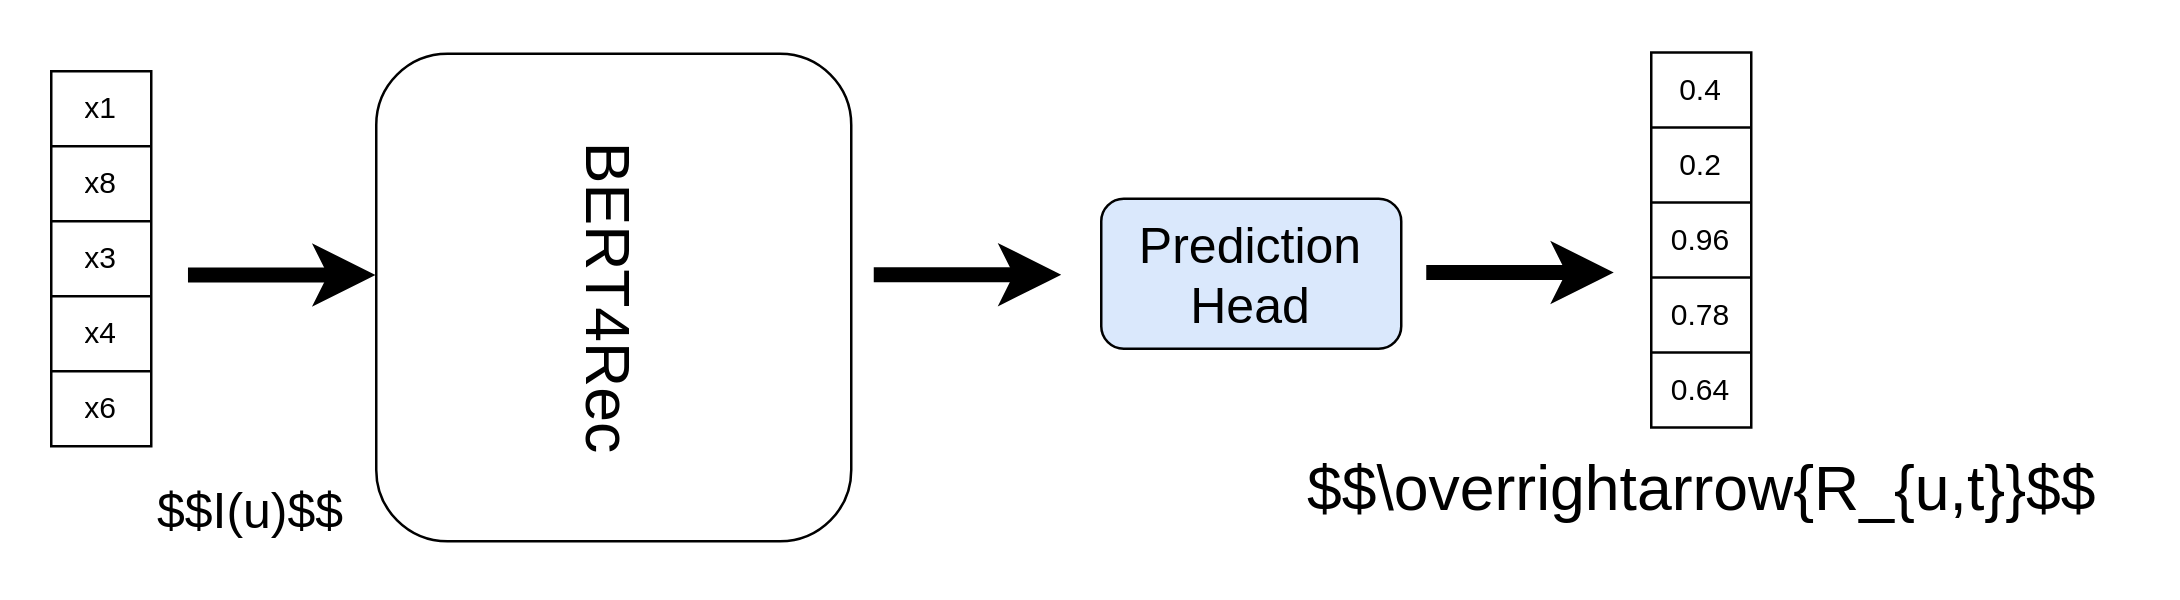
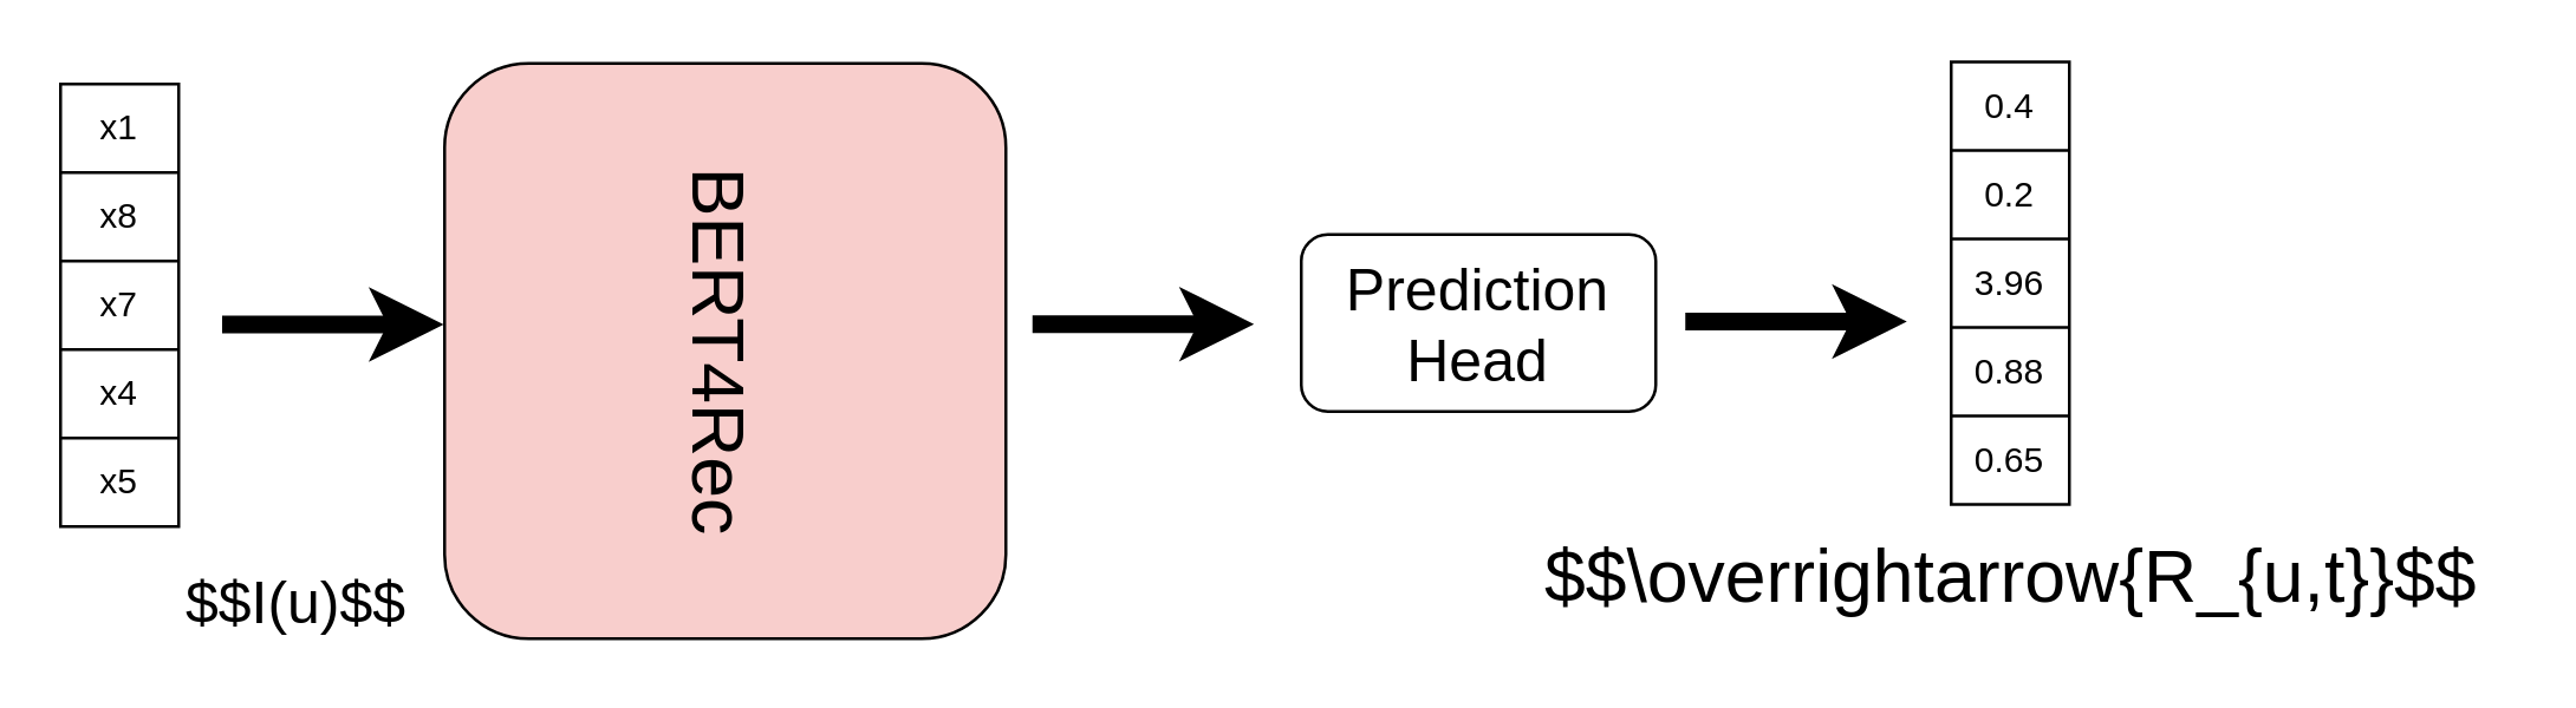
  <mxCell id="0" />
  <mxCell id="1" parent="0" />
- <mxCell id="2" value="&lt;font style=&quot;font-size: 25px;&quot;&gt;BERT4Rec&lt;/font&gt;" style="rounded=1;whiteSpace=wrap;html=1;rotation=90;" vertex="1" parent="1"><mxGeometry x="147.5" y="23.5" width="195" height="190" as="geometry" /></mxCell>
+ <mxCell id="2" value="&lt;font style=&quot;font-size: 25px;&quot;&gt;BERT4Rec&lt;/font&gt;" style="rounded=1;whiteSpace=wrap;html=1;rotation=90;fillColor=#f8cecc;" vertex="1" parent="1"><mxGeometry x="147.5" y="23.5" width="195" height="190" as="geometry" /></mxCell>
  <mxCell id="3" value="" style="endArrow=classic;html=1;rounded=0;entryX=0.5;entryY=1;entryDx=0;entryDy=0;strokeWidth=6;" edge="1" parent="1"><mxGeometry width="50" height="50" relative="1" as="geometry"><mxPoint x="74.69" y="109.5" as="sourcePoint" /><mxPoint x="149.69" y="109.5" as="targetPoint" /></mxGeometry></mxCell>
  <mxCell id="4" value="" style="shape=table;startSize=0;container=1;collapsible=0;childLayout=tableLayout;" vertex="1" parent="1"><mxGeometry x="660" y="20.5" width="40" height="150" as="geometry" /></mxCell>
  <mxCell id="5" value="" style="shape=tableRow;horizontal=0;startSize=0;swimlaneHead=0;swimlaneBody=0;strokeColor=inherit;top=0;left=0;bottom=0;right=0;collapsible=0;dropTarget=0;fillColor=none;points=[[0,0.5],[1,0.5]];portConstraint=eastwest;" vertex="1" parent="4"><mxGeometry width="40" height="30" as="geometry" /></mxCell>
  <mxCell id="6" value="0.4" style="shape=partialRectangle;html=1;whiteSpace=wrap;connectable=0;strokeColor=inherit;overflow=hidden;fillColor=none;top=0;left=0;bottom=0;right=0;pointerEvents=1;" vertex="1" parent="5"><mxGeometry width="40" height="30" as="geometry"><mxRectangle width="40" height="30" as="alternateBounds" /></mxGeometry></mxCell>
  <mxCell id="7" value="" style="shape=tableRow;horizontal=0;startSize=0;swimlaneHead=0;swimlaneBody=0;strokeColor=inherit;top=0;left=0;bottom=0;right=0;collapsible=0;dropTarget=0;fillColor=none;points=[[0,0.5],[1,0.5]];portConstraint=eastwest;" vertex="1" parent="4"><mxGeometry y="30" width="40" height="30" as="geometry" /></mxCell>
  <mxCell id="8" value="0.2" style="shape=partialRectangle;html=1;whiteSpace=wrap;connectable=0;strokeColor=inherit;overflow=hidden;fillColor=none;top=0;left=0;bottom=0;right=0;pointerEvents=1;" vertex="1" parent="7"><mxGeometry width="40" height="30" as="geometry"><mxRectangle width="40" height="30" as="alternateBounds" /></mxGeometry></mxCell>
  <mxCell id="9" value="" style="shape=tableRow;horizontal=0;startSize=0;swimlaneHead=0;swimlaneBody=0;strokeColor=inherit;top=0;left=0;bottom=0;right=0;collapsible=0;dropTarget=0;fillColor=none;points=[[0,0.5],[1,0.5]];portConstraint=eastwest;" vertex="1" parent="4"><mxGeometry y="60" width="40" height="30" as="geometry" /></mxCell>
- <mxCell id="10" value="0.96" style="shape=partialRectangle;html=1;whiteSpace=wrap;connectable=0;strokeColor=inherit;overflow=hidden;fillColor=none;top=0;left=0;bottom=0;right=0;pointerEvents=1;" vertex="1" parent="9"><mxGeometry width="40" height="30" as="geometry"><mxRectangle width="40" height="30" as="alternateBounds" /></mxGeometry></mxCell>
+ <mxCell id="10" value="3.96" style="shape=partialRectangle;html=1;whiteSpace=wrap;connectable=0;strokeColor=inherit;overflow=hidden;fillColor=none;top=0;left=0;bottom=0;right=0;pointerEvents=1;" vertex="1" parent="9"><mxGeometry width="40" height="30" as="geometry"><mxRectangle width="40" height="30" as="alternateBounds" /></mxGeometry></mxCell>
  <mxCell id="11" value="" style="shape=tableRow;horizontal=0;startSize=0;swimlaneHead=0;swimlaneBody=0;strokeColor=inherit;top=0;left=0;bottom=0;right=0;collapsible=0;dropTarget=0;fillColor=none;points=[[0,0.5],[1,0.5]];portConstraint=eastwest;" vertex="1" parent="4"><mxGeometry y="90" width="40" height="30" as="geometry" /></mxCell>
- <mxCell id="12" value="0.78" style="shape=partialRectangle;html=1;whiteSpace=wrap;connectable=0;strokeColor=inherit;overflow=hidden;fillColor=none;top=0;left=0;bottom=0;right=0;pointerEvents=1;" vertex="1" parent="11"><mxGeometry width="40" height="30" as="geometry"><mxRectangle width="40" height="30" as="alternateBounds" /></mxGeometry></mxCell>
+ <mxCell id="12" value="0.88" style="shape=partialRectangle;html=1;whiteSpace=wrap;connectable=0;strokeColor=inherit;overflow=hidden;fillColor=none;top=0;left=0;bottom=0;right=0;pointerEvents=1;" vertex="1" parent="11"><mxGeometry width="40" height="30" as="geometry"><mxRectangle width="40" height="30" as="alternateBounds" /></mxGeometry></mxCell>
  <mxCell id="13" value="" style="shape=tableRow;horizontal=0;startSize=0;swimlaneHead=0;swimlaneBody=0;strokeColor=inherit;top=0;left=0;bottom=0;right=0;collapsible=0;dropTarget=0;fillColor=none;points=[[0,0.5],[1,0.5]];portConstraint=eastwest;" vertex="1" parent="4"><mxGeometry y="120" width="40" height="30" as="geometry" /></mxCell>
- <mxCell id="14" value="0.64" style="shape=partialRectangle;html=1;whiteSpace=wrap;connectable=0;strokeColor=inherit;overflow=hidden;fillColor=none;top=0;left=0;bottom=0;right=0;pointerEvents=1;" vertex="1" parent="13"><mxGeometry width="40" height="30" as="geometry"><mxRectangle width="40" height="30" as="alternateBounds" /></mxGeometry></mxCell>
+ <mxCell id="14" value="0.65" style="shape=partialRectangle;html=1;whiteSpace=wrap;connectable=0;strokeColor=inherit;overflow=hidden;fillColor=none;top=0;left=0;bottom=0;right=0;pointerEvents=1;" vertex="1" parent="13"><mxGeometry width="40" height="30" as="geometry"><mxRectangle width="40" height="30" as="alternateBounds" /></mxGeometry></mxCell>
  <mxCell id="15" value="" style="endArrow=classic;html=1;rounded=0;entryX=0.5;entryY=1;entryDx=0;entryDy=0;strokeWidth=6;" edge="1" parent="1"><mxGeometry width="50" height="50" relative="1" as="geometry"><mxPoint x="349" y="109.38" as="sourcePoint" /><mxPoint x="424" y="109.38" as="targetPoint" /></mxGeometry></mxCell>
  <mxCell id="16" value="$$\overrightarrow{R_{u,t}}$$" style="text;html=1;align=center;verticalAlign=middle;resizable=0;points=[];autosize=1;strokeColor=none;fillColor=none;fontSize=25;" vertex="1" parent="1"><mxGeometry x="510" y="173.5" width="340" height="40" as="geometry" /></mxCell>
  <mxCell id="17" value="$$I(u)$$" style="text;html=1;strokeColor=none;fillColor=none;align=center;verticalAlign=middle;whiteSpace=wrap;rounded=0;fontSize=20;" vertex="1" parent="1"><mxGeometry x="70" y="188" width="60" height="30" as="geometry" /></mxCell>
  <mxCell id="18" value="" style="shape=table;startSize=0;container=1;collapsible=0;childLayout=tableLayout;" vertex="1" parent="1"><mxGeometry x="20" y="28" width="40" height="150" as="geometry" /></mxCell>
  <mxCell id="19" value="" style="shape=tableRow;horizontal=0;startSize=0;swimlaneHead=0;swimlaneBody=0;strokeColor=inherit;top=0;left=0;bottom=0;right=0;collapsible=0;dropTarget=0;fillColor=none;points=[[0,0.5],[1,0.5]];portConstraint=eastwest;" vertex="1" parent="18"><mxGeometry width="40" height="30" as="geometry" /></mxCell>
  <mxCell id="20" value="x1" style="shape=partialRectangle;html=1;whiteSpace=wrap;connectable=0;strokeColor=inherit;overflow=hidden;fillColor=none;top=0;left=0;bottom=0;right=0;pointerEvents=1;" vertex="1" parent="19"><mxGeometry width="40" height="30" as="geometry"><mxRectangle width="40" height="30" as="alternateBounds" /></mxGeometry></mxCell>
  <mxCell id="21" value="" style="shape=tableRow;horizontal=0;startSize=0;swimlaneHead=0;swimlaneBody=0;strokeColor=inherit;top=0;left=0;bottom=0;right=0;collapsible=0;dropTarget=0;fillColor=none;points=[[0,0.5],[1,0.5]];portConstraint=eastwest;" vertex="1" parent="18"><mxGeometry y="30" width="40" height="30" as="geometry" /></mxCell>
  <mxCell id="22" value="x8" style="shape=partialRectangle;html=1;whiteSpace=wrap;connectable=0;strokeColor=inherit;overflow=hidden;fillColor=none;top=0;left=0;bottom=0;right=0;pointerEvents=1;" vertex="1" parent="21"><mxGeometry width="40" height="30" as="geometry"><mxRectangle width="40" height="30" as="alternateBounds" /></mxGeometry></mxCell>
  <mxCell id="23" value="" style="shape=tableRow;horizontal=0;startSize=0;swimlaneHead=0;swimlaneBody=0;strokeColor=inherit;top=0;left=0;bottom=0;right=0;collapsible=0;dropTarget=0;fillColor=none;points=[[0,0.5],[1,0.5]];portConstraint=eastwest;" vertex="1" parent="18"><mxGeometry y="60" width="40" height="30" as="geometry" /></mxCell>
- <mxCell id="24" value="x3" style="shape=partialRectangle;html=1;whiteSpace=wrap;connectable=0;strokeColor=inherit;overflow=hidden;fillColor=none;top=0;left=0;bottom=0;right=0;pointerEvents=1;" vertex="1" parent="23"><mxGeometry width="40" height="30" as="geometry"><mxRectangle width="40" height="30" as="alternateBounds" /></mxGeometry></mxCell>
+ <mxCell id="24" value="x7" style="shape=partialRectangle;html=1;whiteSpace=wrap;connectable=0;strokeColor=inherit;overflow=hidden;fillColor=none;top=0;left=0;bottom=0;right=0;pointerEvents=1;" vertex="1" parent="23"><mxGeometry width="40" height="30" as="geometry"><mxRectangle width="40" height="30" as="alternateBounds" /></mxGeometry></mxCell>
  <mxCell id="25" value="" style="shape=tableRow;horizontal=0;startSize=0;swimlaneHead=0;swimlaneBody=0;strokeColor=inherit;top=0;left=0;bottom=0;right=0;collapsible=0;dropTarget=0;fillColor=none;points=[[0,0.5],[1,0.5]];portConstraint=eastwest;" vertex="1" parent="18"><mxGeometry y="90" width="40" height="30" as="geometry" /></mxCell>
  <mxCell id="26" value="x4" style="shape=partialRectangle;html=1;whiteSpace=wrap;connectable=0;strokeColor=inherit;overflow=hidden;fillColor=none;top=0;left=0;bottom=0;right=0;pointerEvents=1;" vertex="1" parent="25"><mxGeometry width="40" height="30" as="geometry"><mxRectangle width="40" height="30" as="alternateBounds" /></mxGeometry></mxCell>
  <mxCell id="27" value="" style="shape=tableRow;horizontal=0;startSize=0;swimlaneHead=0;swimlaneBody=0;strokeColor=inherit;top=0;left=0;bottom=0;right=0;collapsible=0;dropTarget=0;fillColor=none;points=[[0,0.5],[1,0.5]];portConstraint=eastwest;" vertex="1" parent="18"><mxGeometry y="120" width="40" height="30" as="geometry" /></mxCell>
- <mxCell id="28" value="x6" style="shape=partialRectangle;html=1;whiteSpace=wrap;connectable=0;strokeColor=inherit;overflow=hidden;fillColor=none;top=0;left=0;bottom=0;right=0;pointerEvents=1;" vertex="1" parent="27"><mxGeometry width="40" height="30" as="geometry"><mxRectangle width="40" height="30" as="alternateBounds" /></mxGeometry></mxCell>
- <mxCell id="29" value="Prediction Head" style="rounded=1;whiteSpace=wrap;html=1;fontSize=20;fillColor=#dae8fc;" vertex="1" parent="1"><mxGeometry x="440" y="79" width="120" height="60" as="geometry" /></mxCell>
+ <mxCell id="28" value="x5" style="shape=partialRectangle;html=1;whiteSpace=wrap;connectable=0;strokeColor=inherit;overflow=hidden;fillColor=none;top=0;left=0;bottom=0;right=0;pointerEvents=1;" vertex="1" parent="27"><mxGeometry width="40" height="30" as="geometry"><mxRectangle width="40" height="30" as="alternateBounds" /></mxGeometry></mxCell>
+ <mxCell id="29" value="Prediction Head" style="rounded=1;whiteSpace=wrap;html=1;fontSize=20;" vertex="1" parent="1"><mxGeometry x="440" y="79" width="120" height="60" as="geometry" /></mxCell>
  <mxCell id="30" value="" style="endArrow=classic;html=1;rounded=0;entryX=0.5;entryY=1;entryDx=0;entryDy=0;strokeWidth=6;" edge="1" parent="1"><mxGeometry width="50" height="50" relative="1" as="geometry"><mxPoint x="570" y="108.5" as="sourcePoint" /><mxPoint x="645" y="108.5" as="targetPoint" /></mxGeometry></mxCell>
